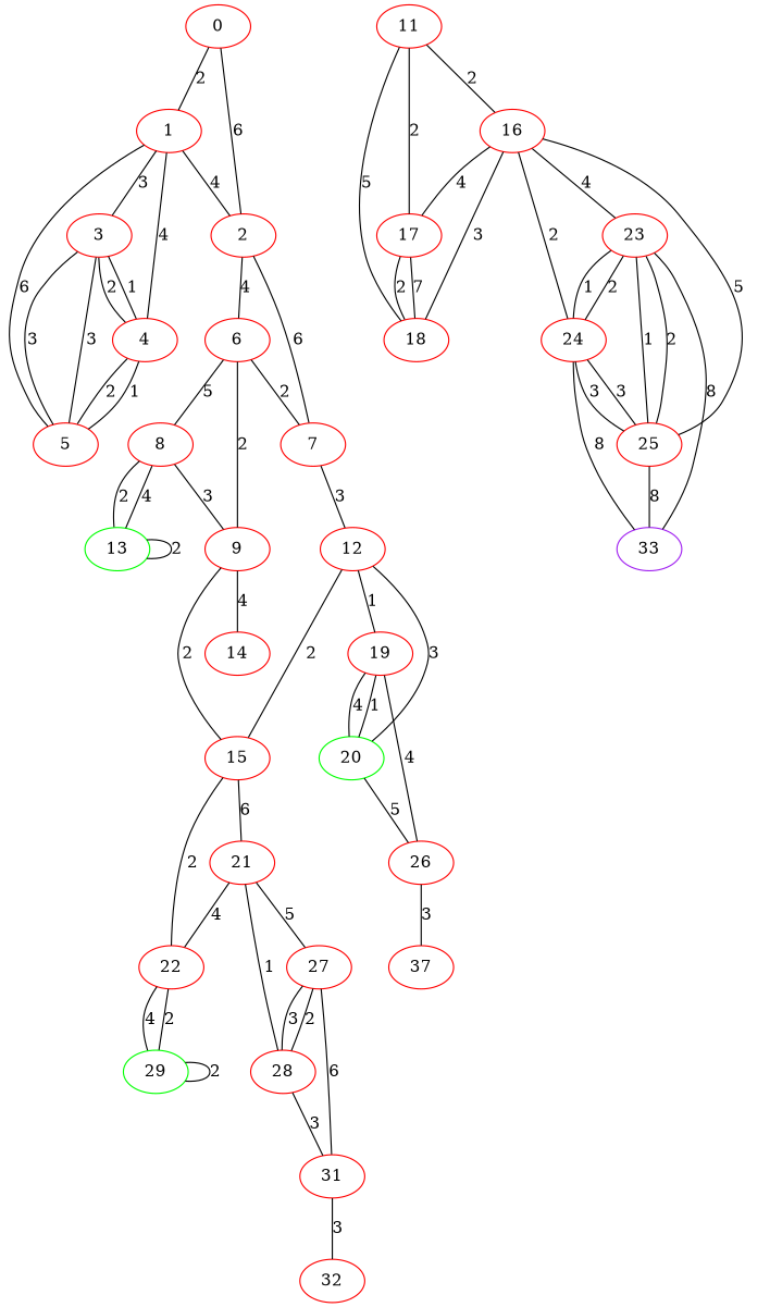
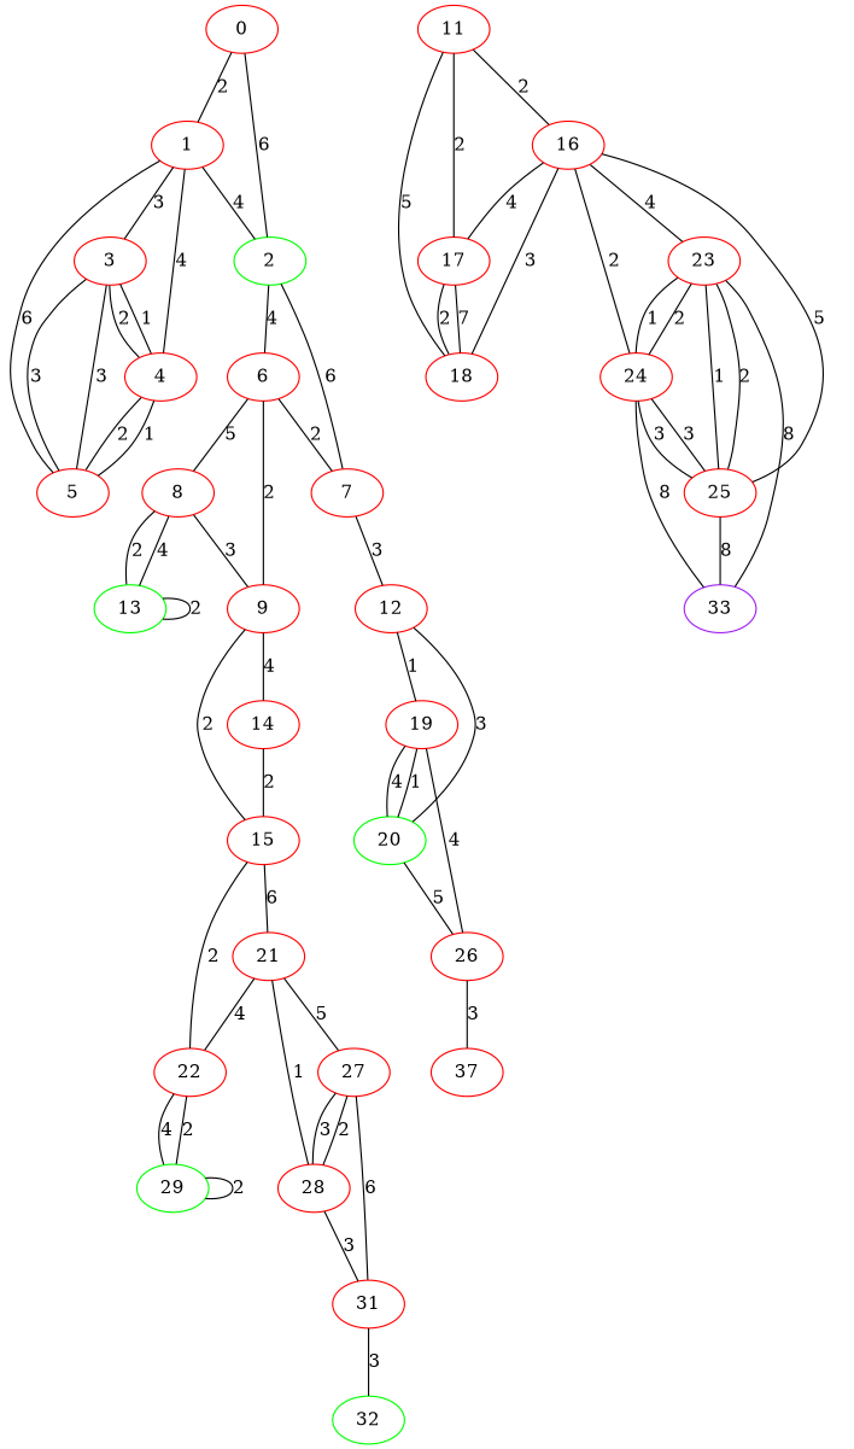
  graph {
    node [color=red weight=1]
    0
    1
-   2
+   2 [color=green]
    3
    4
    5
    6
    7
    8
    9
    12
    13 [color=green weight=2]
    14
    15
    19
    20 [color=green weight=2]
    21
    22
    11
    16
    17
    18
    23
    24
    25
    26
    27
    28
    29 [color=green weight=2]
    33 [color=purple weight=4]
    n31 [label=37]
    31
-   32
+   32 [color=green]
    0 -- 1 [label=2]
    0 -- 2 [label=6]
    1 -- 2 [label=4]
    1 -- 3 [label=3]
    1 -- 4 [label=4]
    1 -- 5 [label=6]
    2 -- 6 [label=4]
    2 -- 7 [label=6]
    3 -- 4 [label=2]
    3 -- 4 [label=1]
    3 -- 5 [label=3]
    3 -- 5 [label=3]
    4 -- 5 [label=1]
    4 -- 5 [label=2]
    6 -- 7 [label=2]
    6 -- 8 [label=5]
    6 -- 9 [label=2]
    7 -- 12 [label=3]
    8 -- 9 [label=3]
    8 -- 13 [label=4]
    8 -- 13 [label=2]
    9 -- 14 [label=4]
    9 -- 15 [label=2]
    12 -- 19 [label=1]
    12 -- 20 [label=3]
    13 -- 13 [label=2]
-   12 -- 15 [label=2]
+   14 -- 15 [label=2]
    15 -- 21 [label=6]
    15 -- 22 [label=2]
    19 -- 20 [label=1]
    19 -- 20 [label=4]
    19 -- 26 [label=4]
    20 -- 26 [label=5]
    21 -- 22 [label=4]
    21 -- 27 [label=5]
    21 -- 28 [label=1]
    22 -- 29 [label=2]
    22 -- 29 [label=4]
    11 -- 16 [label=2]
    11 -- 17 [label=2]
    11 -- 18 [label=5]
    16 -- 17 [label=4]
    16 -- 18 [label=3]
    16 -- 23 [label=4]
    16 -- 24 [label=2]
    16 -- 25 [label=5]
    17 -- 18 [label=7]
    17 -- 18 [label=2]
    23 -- 24 [label=2]
    23 -- 24 [label=1]
    23 -- 25 [label=1]
    23 -- 25 [label=2]
    23 -- 33 [label=8]
    24 -- 25 [label=3]
    24 -- 25 [label=3]
    24 -- 33 [label=8]
    25 -- 33 [label=8]
    26 -- n31 [label=3]
    27 -- 28 [label=3]
    27 -- 28 [label=2]
    27 -- 31 [label=6]
    28 -- 31 [label=3]
    29 -- 29 [label=2]
    31 -- 32 [label=3]
  }
